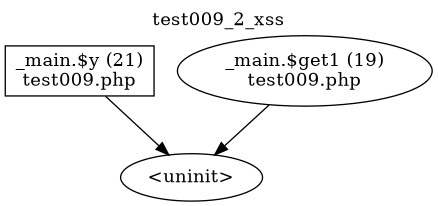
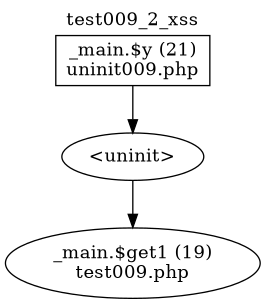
  digraph {
    label=test009_2_xss
    labelloc=t
    node [shape=ellipse]
-   n1 [label="_main.$y (21)\ntest009.php" shape=box]
+   n1 [label="_main.$y (21)\nuninit009.php" shape=box]
    n2 [label="<uninit>"]
    n3 [label="_main.$get1 (19)\ntest009.php"]
    n1 -> n2
-   n3 -> n2
+   n2 -> n3
  }
